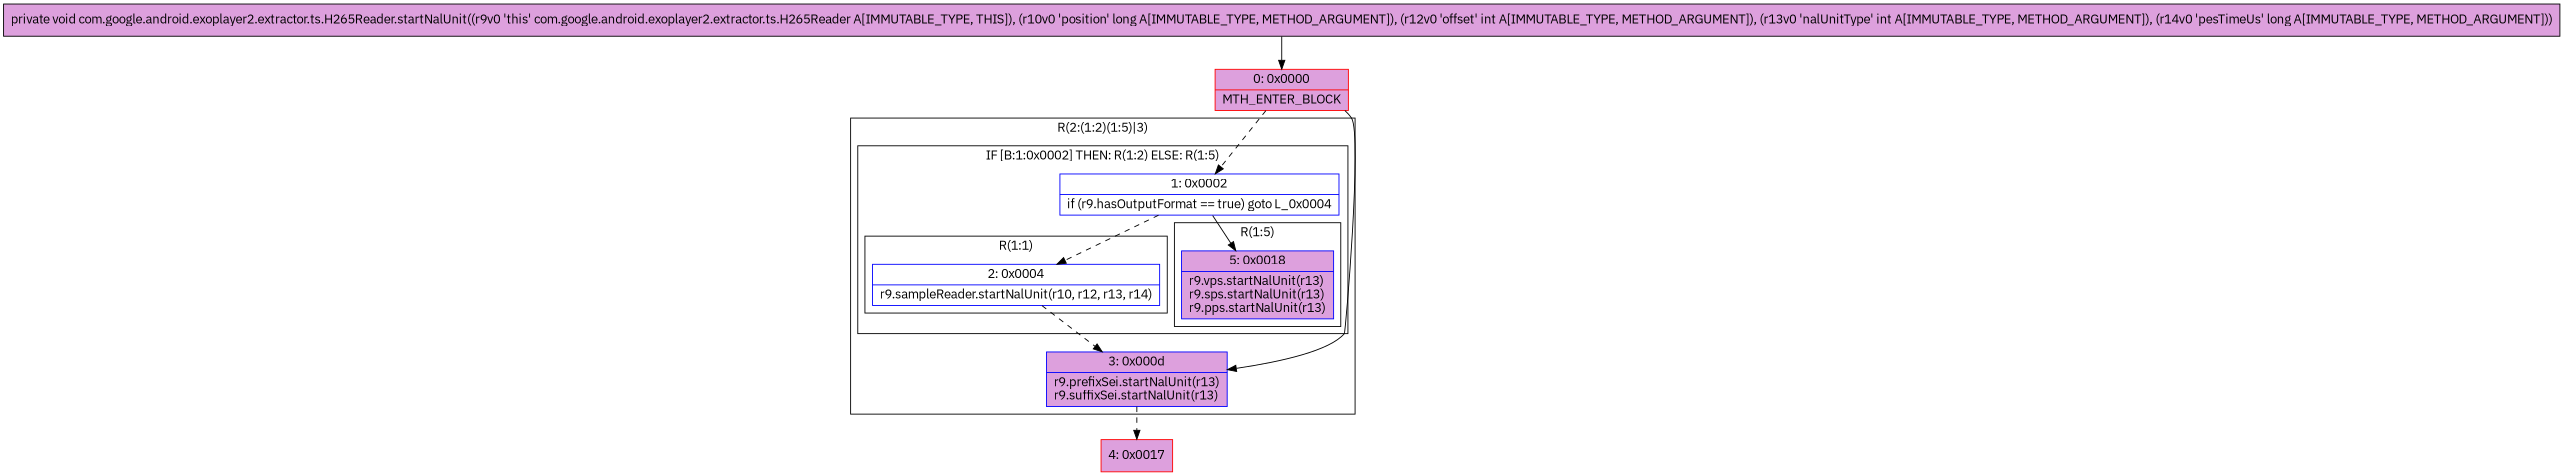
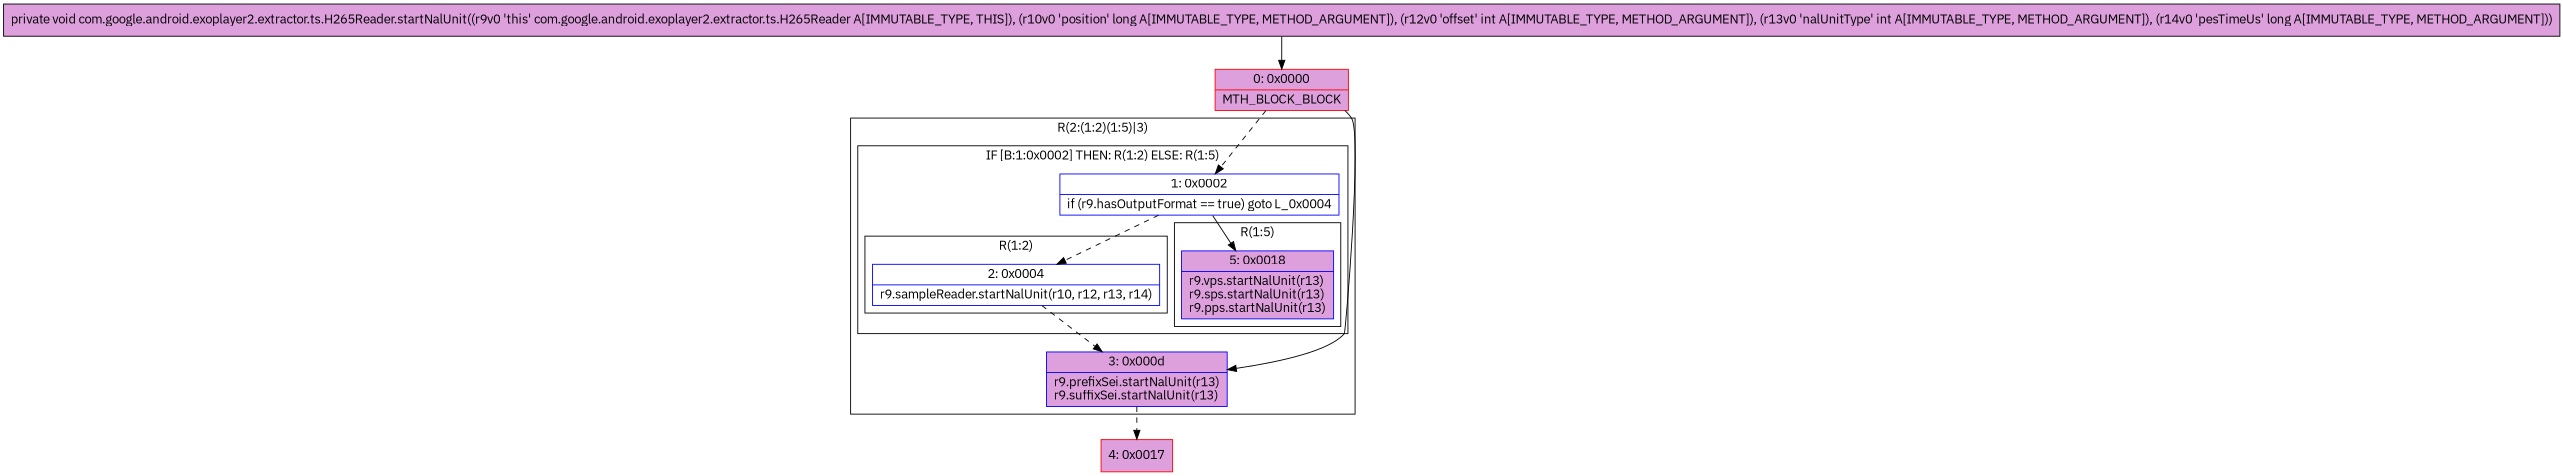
  digraph {
    fontname="IBM Plex Sans"
    node [color=blue fillcolor=plum fontname="IBM Plex Sans" shape=record style=filled]
    edge [fontname="IBM Plex Sans" style=dashed]
    n1 [fillcolor=white label="{2\:\ 0x0004|r9.sampleReader.startNalUnit(r10, r12, r13, r14)\l}"]
    n2 [label="{5\:\ 0x0018|r9.vps.startNalUnit(r13)\lr9.sps.startNalUnit(r13)\lr9.pps.startNalUnit(r13)\l}"]
    n3 [fillcolor=white label="{1\:\ 0x0002|if (r9.hasOutputFormat == true) goto L_0x0004\l}"]
    n4 [label="{3\:\ 0x000d|r9.prefixSei.startNalUnit(r13)\lr9.suffixSei.startNalUnit(r13)\l}"]
    n5 [color=red label="{4\:\ 0x0017}"]
-   n6 [color=red label="{0\:\ 0x0000|MTH_ENTER_BLOCK\l}"]
+   n6 [color=red label="{0\:\ 0x0000|MTH_BLOCK_BLOCK\l}"]
    n7 [label="{private void com.google.android.exoplayer2.extractor.ts.H265Reader.startNalUnit((r9v0 'this' com.google.android.exoplayer2.extractor.ts.H265Reader A[IMMUTABLE_TYPE, THIS]), (r10v0 'position' long A[IMMUTABLE_TYPE, METHOD_ARGUMENT]), (r12v0 'offset' int A[IMMUTABLE_TYPE, METHOD_ARGUMENT]), (r13v0 'nalUnitType' int A[IMMUTABLE_TYPE, METHOD_ARGUMENT]), (r14v0 'pesTimeUs' long A[IMMUTABLE_TYPE, METHOD_ARGUMENT])) }" color=""]
    subgraph cluster_1 {
      label="R(2:(1:2)(1:5)|3)"
      n4
      subgraph cluster_2 {
        label="IF [B:1:0x0002] THEN: R(1:2) ELSE: R(1:5)"
        n3
        subgraph cluster_3 {
-         label="R(1:1)"
+         label="R(1:2)"
          n1
        }
        subgraph cluster_4 {
          label="R(1:5)"
          n2
        }
      }
    }
    n1 -> n4
    n3 -> n1
    n3 -> n2 [style=solid]
    n4 -> n5
    n6 -> n3
    n6 -> n4 [style=solid]
    n7 -> n6 [style=solid]
  }
